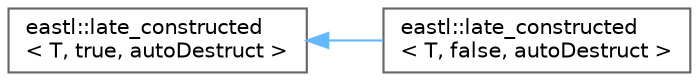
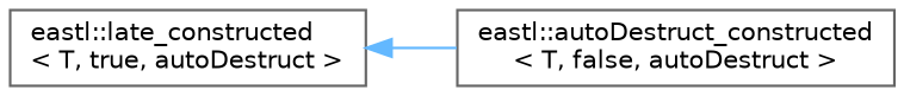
  digraph {
    rankdir=LR
    node [color=grey40 fillcolor=white fontname=Helvetica fontsize=10 shape=box style=filled]
    n1 [height=0.2 label="eastl::late_constructed\l\< T, true, autoDestruct \>" width=0.4]
-   n2 [height=0.2 label="eastl::late_constructed\l\< T, false, autoDestruct \>" width=0.4]
+   n2 [height=0.2 label="eastl::autoDestruct_constructed\l\< T, false, autoDestruct \>" width=0.4]
    n1 -> n2 [color=steelblue1 dir=back fontname=Helvetica fontsize=10 labelfontname=Helvetica labelfontsize=10 style=solid]
  }
